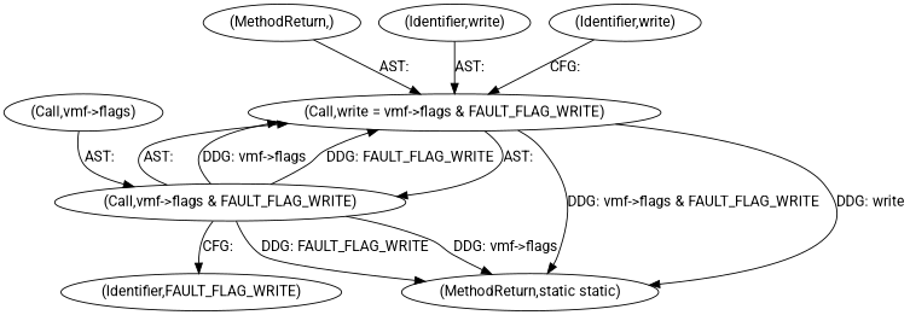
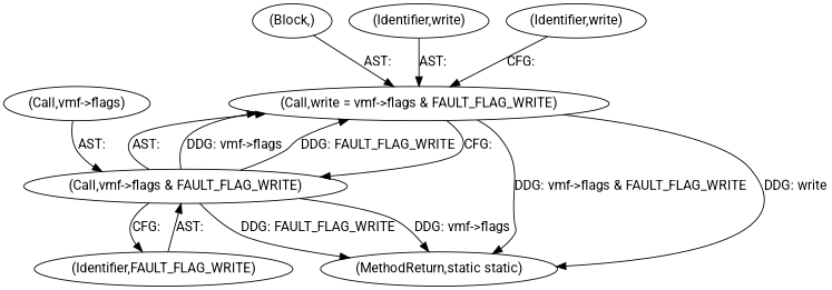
  digraph {
    fontname=Roboto
    node [fontname=Roboto]
    edge [fontname=Roboto]
    n1 [label="(Call,write = vmf->flags & FAULT_FLAG_WRITE)"]
    n2 [label="(Call,vmf->flags & FAULT_FLAG_WRITE)"]
    n3 [label="(MethodReturn,static static)"]
    n4 [label="(Identifier,FAULT_FLAG_WRITE)"]
-   n5 [label="(MethodReturn,)"]
+   n5 [label="(Block,)"]
    n6 [label="(Call,vmf->flags)"]
    n7 [label="(Identifier,write)"]
    n8 [label="(Identifier,write)"]
-   n1 -> n2 [label="AST: "]
+   n1 -> n2 [label="CFG: "]
    n1 -> n3 [label="DDG: vmf->flags & FAULT_FLAG_WRITE"]
    n1 -> n3 [label="DDG: write"]
    n2 -> n1 [label="AST: "]
    n2 -> n1 [label="DDG: vmf->flags"]
    n2 -> n1 [label="DDG: FAULT_FLAG_WRITE"]
    n2 -> n3 [label="DDG: FAULT_FLAG_WRITE"]
    n2 -> n3 [label="DDG: vmf->flags"]
    n2 -> n4 [label="CFG: "]
+   n4 -> n2 [label="AST: "]
    n5 -> n1 [label="AST: "]
    n6 -> n2 [label="AST: "]
    n7 -> n1 [label="AST: "]
    n8 -> n1 [label="CFG: "]
  }
